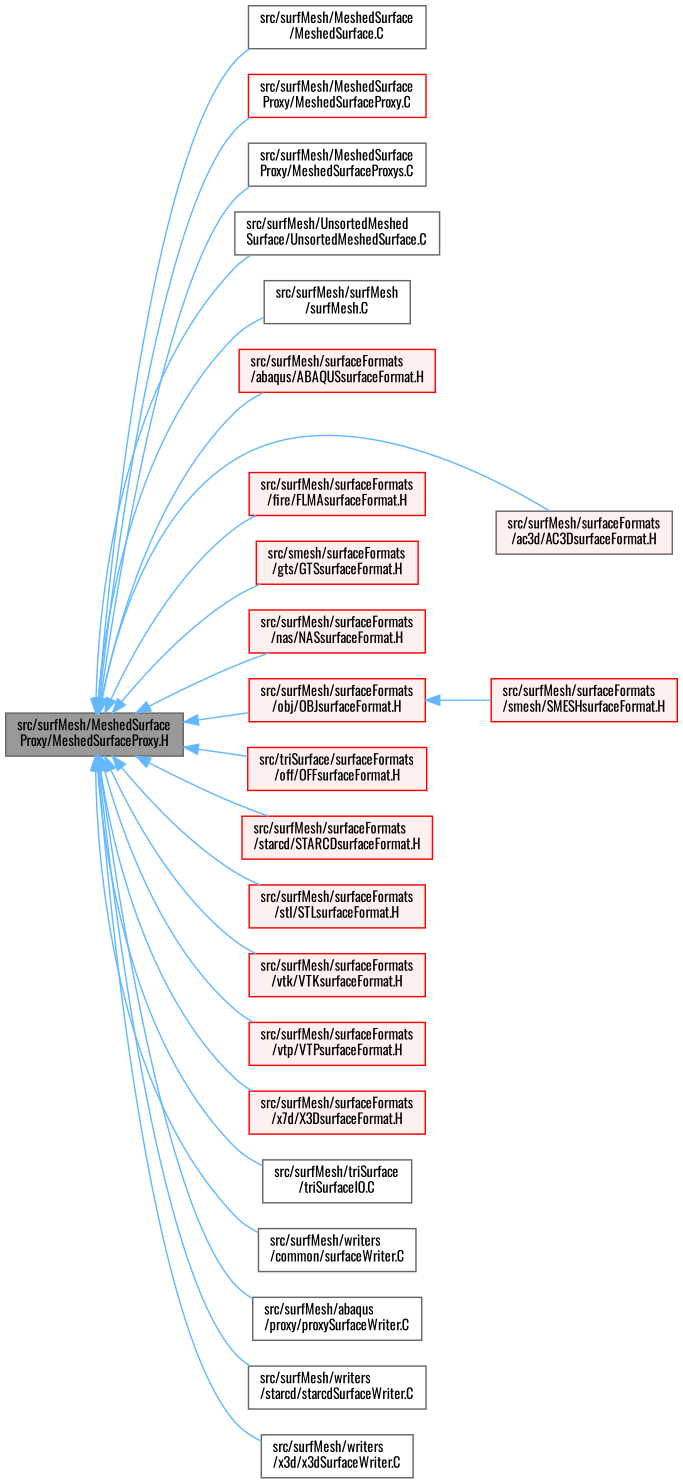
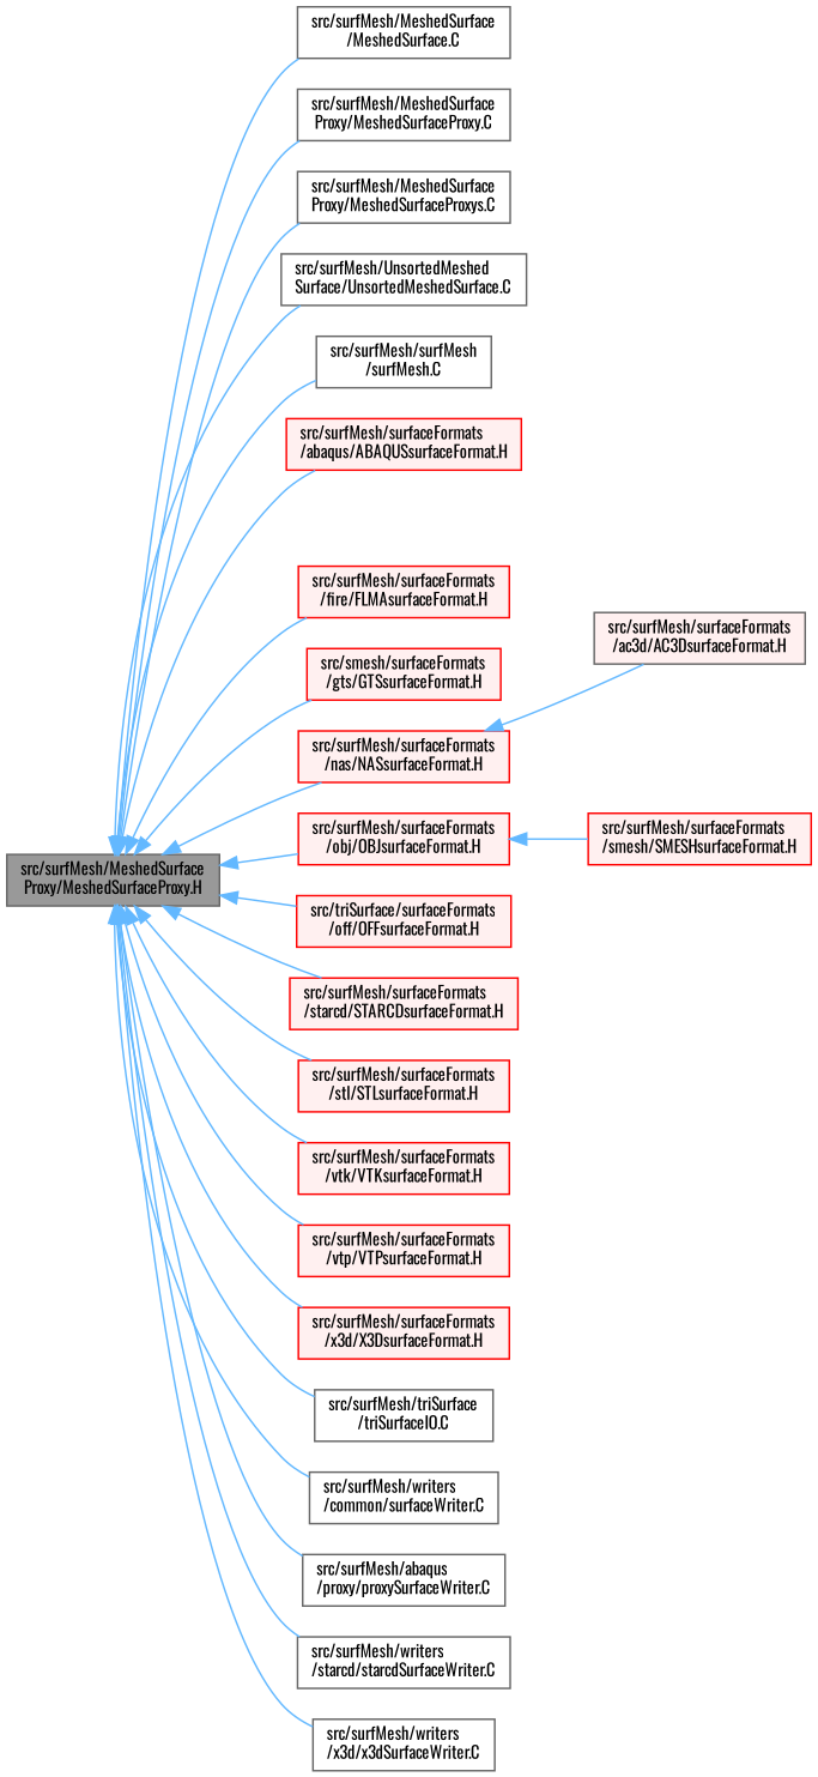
  digraph {
    fontname=Oswald
    rankdir=LR
    node [color=red fillcolor="#FFF0F0" fontname=Oswald fontsize=10 shape=box style=filled]
    edge [color=steelblue1 dir=back fontname=Oswald fontsize=10 labelfontname=Helvetica labelfontsize=10 style=solid]
    n1 [color=gray40 fillcolor=grey60 fontcolor=black height=0.2 label="src/surfMesh/MeshedSurface\lProxy/MeshedSurfaceProxy.H" width=0.4]
    n2 [color=grey40 fillcolor=white height=0.2 label="src/surfMesh/MeshedSurface\l/MeshedSurface.C" width=0.4]
-   n3 [fillcolor=white height=0.2 label="src/surfMesh/MeshedSurface\lProxy/MeshedSurfaceProxy.C" width=0.4]
+   n3 [color=grey40 fillcolor=white height=0.2 label="src/surfMesh/MeshedSurface\lProxy/MeshedSurfaceProxy.C" width=0.4]
    n4 [color=grey40 fillcolor=white height=0.2 label="src/surfMesh/MeshedSurface\lProxy/MeshedSurfaceProxys.C" width=0.4]
    n5 [color=grey40 fillcolor=white height=0.2 label="src/surfMesh/UnsortedMeshed\lSurface/UnsortedMeshedSurface.C" width=0.4]
    n6 [color=grey40 fillcolor=white height=0.2 label="src/surfMesh/surfMesh\l/surfMesh.C" width=0.4]
    n7 [height=0.2 label="src/surfMesh/surfaceFormats\l/abaqus/ABAQUSsurfaceFormat.H" width=0.4]
    n8 [color=grey40 height=0.2 label="src/surfMesh/surfaceFormats\l/ac3d/AC3DsurfaceFormat.H" width=0.4]
    n9 [height=0.2 label="src/surfMesh/surfaceFormats\l/fire/FLMAsurfaceFormat.H" width=0.4]
    n10 [height=0.2 label="src/smesh/surfaceFormats\l/gts/GTSsurfaceFormat.H" width=0.4]
    n11 [height=0.2 label="src/surfMesh/surfaceFormats\l/nas/NASsurfaceFormat.H" width=0.4]
    n12 [height=0.2 label="src/surfMesh/surfaceFormats\l/obj/OBJsurfaceFormat.H" width=0.4]
    n13 [height=0.2 label="src/triSurface/surfaceFormats\l/off/OFFsurfaceFormat.H" width=0.4]
    n14 [height=0.2 label="src/surfMesh/surfaceFormats\l/starcd/STARCDsurfaceFormat.H" width=0.4]
    n15 [height=0.2 label="src/surfMesh/surfaceFormats\l/stl/STLsurfaceFormat.H" width=0.4]
    n16 [height=0.2 label="src/surfMesh/surfaceFormats\l/vtk/VTKsurfaceFormat.H" width=0.4]
    n17 [height=0.2 label="src/surfMesh/surfaceFormats\l/vtp/VTPsurfaceFormat.H" width=0.4]
-   n18 [height=0.2 label="src/surfMesh/surfaceFormats\l/x7d/X3DsurfaceFormat.H" width=0.4]
+   n18 [height=0.2 label="src/surfMesh/surfaceFormats\l/x3d/X3DsurfaceFormat.H" width=0.4]
    n19 [color=grey40 fillcolor=white height=0.2 label="src/surfMesh/triSurface\l/triSurfaceIO.C" width=0.4]
    n20 [color=grey40 fillcolor=white height=0.2 label="src/surfMesh/writers\l/common/surfaceWriter.C" width=0.4]
    n21 [color=grey40 fillcolor=white height=0.2 label="src/surfMesh/abaqus\l/proxy/proxySurfaceWriter.C" width=0.4]
    n22 [color=grey40 fillcolor=white height=0.2 label="src/surfMesh/writers\l/starcd/starcdSurfaceWriter.C" width=0.4]
    n23 [color=grey40 fillcolor=white height=0.2 label="src/surfMesh/writers\l/x3d/x3dSurfaceWriter.C" width=0.4]
    n24 [height=0.2 label="src/surfMesh/surfaceFormats\l/smesh/SMESHsurfaceFormat.H" width=0.4]
    n1 -> n2
    n1 -> n3
    n1 -> n4
    n1 -> n5
    n1 -> n6
    n1 -> n7
-   n1 -> n8
+   n11 -> n8
    n1 -> n9
    n1 -> n10
    n1 -> n11
    n1 -> n12
    n1 -> n13
    n1 -> n14
    n1 -> n15
    n1 -> n16
    n1 -> n17
    n1 -> n18
    n1 -> n19
    n1 -> n20
    n1 -> n21
    n1 -> n22
    n1 -> n23
    n12 -> n24
  }
